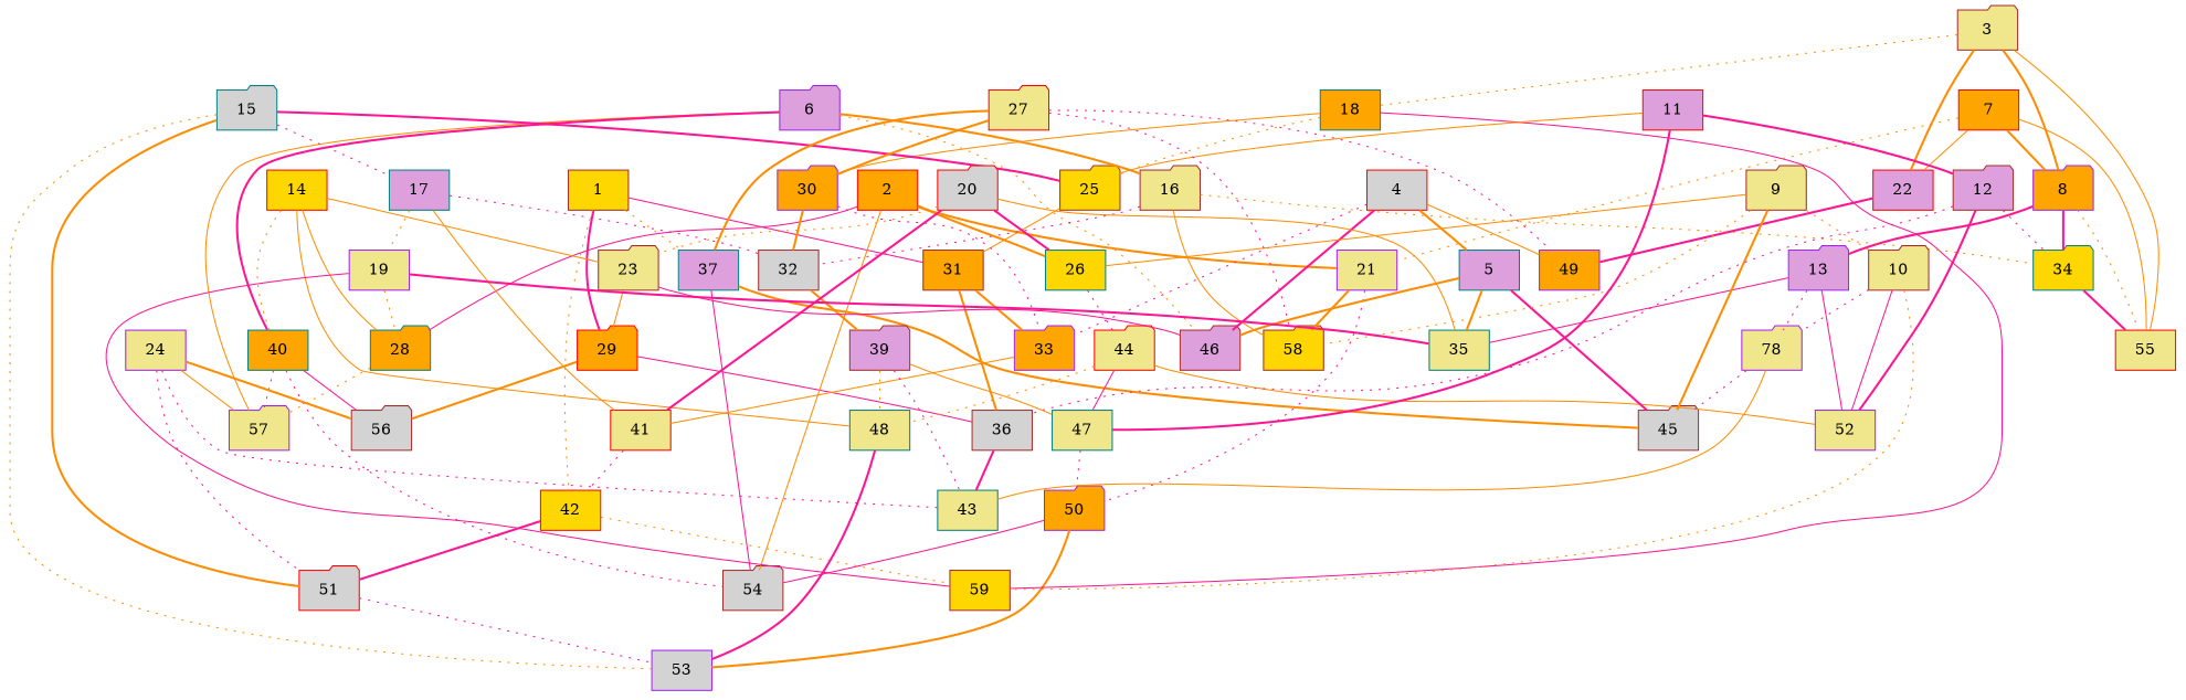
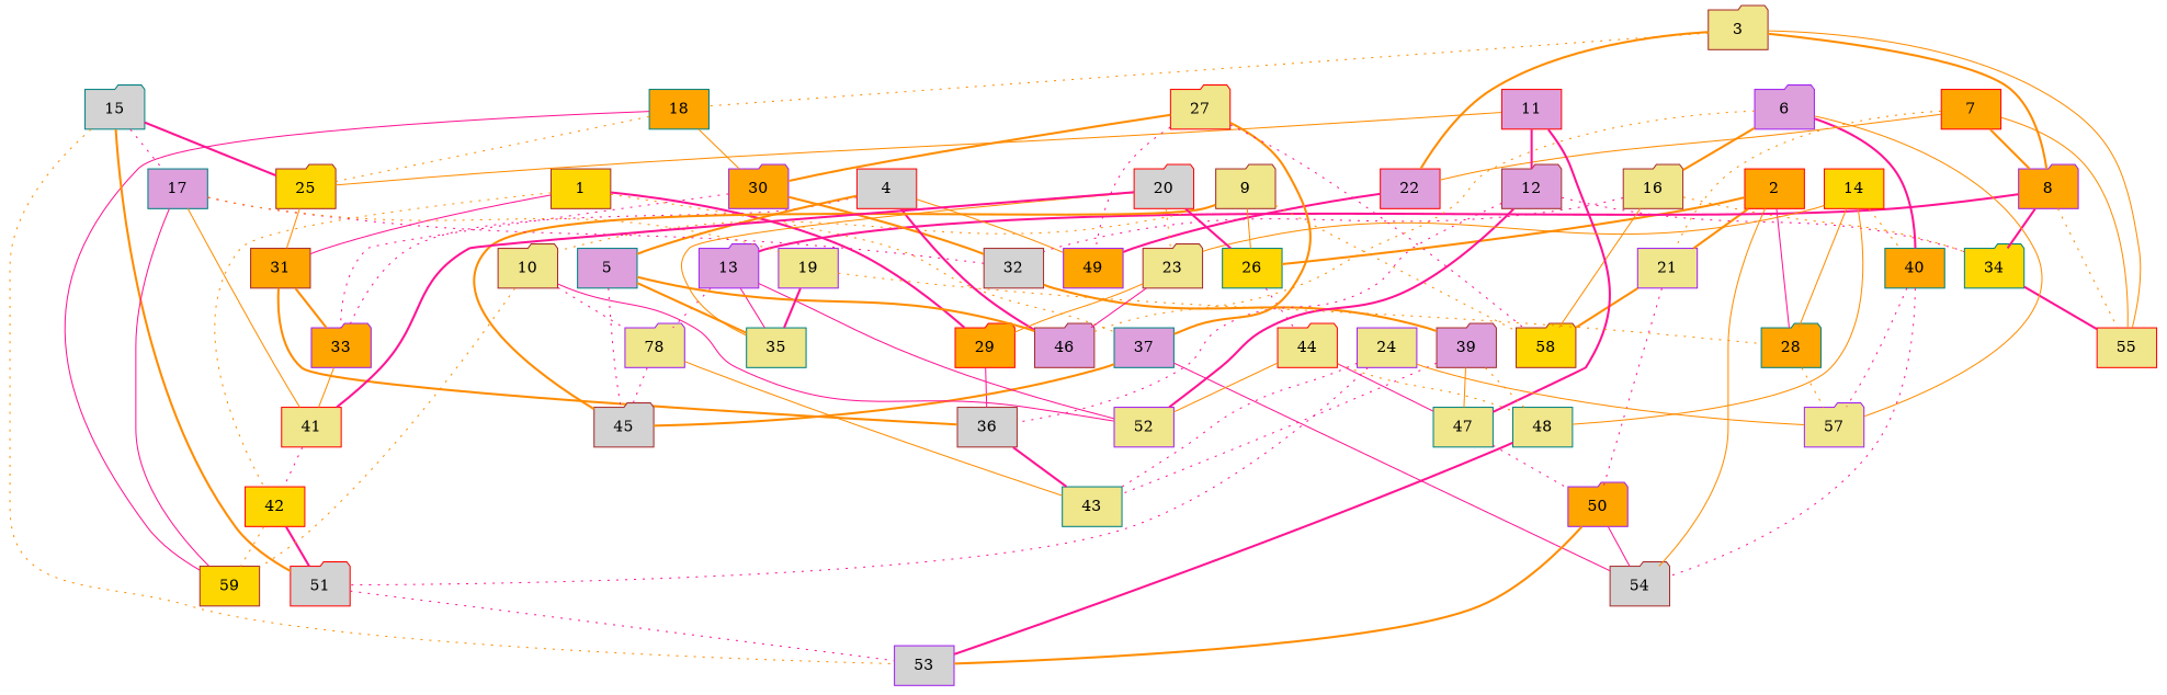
  graph {
    node [color=brown fillcolor=khaki shape=box style=filled]
    edge [color=darkorange style=dotted]
    1 [fillcolor=gold]
    29 [color=red fillcolor=orange shape=folder]
    31 [fillcolor=orange]
    37 [color=teal fillcolor=plum]
    42 [color=red fillcolor=gold]
    36 [fillcolor=lightgrey]
-   56 [fillcolor=lightgrey shape=folder]
    33 [color=purple fillcolor=orange shape=folder]
    54 [fillcolor=lightgrey shape=folder]
    45 [fillcolor=lightgrey shape=folder]
    59 [fillcolor=gold]
    51 [color=red fillcolor=lightgrey shape=folder]
    2 [color=red fillcolor=orange]
    21 [color=purple]
    26 [color=teal fillcolor=gold]
    28 [color=teal fillcolor=orange shape=folder]
    58 [fillcolor=gold shape=folder]
    50 [color=purple fillcolor=orange shape=folder]
    44 [color=red shape=folder]
    57 [color=purple shape=folder]
    8 [color=purple fillcolor=orange shape=folder]
    3 [shape=folder]
    18 [color=teal fillcolor=orange]
    22 [color=red fillcolor=plum]
    55 [color=red]
    13 [color=purple fillcolor=plum shape=folder]
    34 [color=teal fillcolor=gold shape=folder]
    25 [fillcolor=gold shape=folder]
    30 [color=purple fillcolor=orange shape=folder]
    49 [color=purple fillcolor=orange]
    4 [color=red fillcolor=lightgrey]
    5 [color=teal fillcolor=plum]
    46 [fillcolor=plum shape=folder]
    35 [color=teal]
    41 [color=red]
    6 [color=purple fillcolor=plum shape=folder]
    16 [shape=folder]
    40 [color=teal fillcolor=orange]
    32 [fillcolor=lightgrey]
    7 [color=red fillcolor=orange]
    n41 [color=purple label=78 shape=folder]
    52 [color=purple]
    9 [shape=folder]
    10 [shape=folder]
    43 [color=teal]
    11 [color=red fillcolor=plum]
    12 [fillcolor=plum shape=folder]
    47 [color=teal]
    14 [color=red fillcolor=gold]
    23 [shape=folder]
    48 [color=teal]
    53 [color=purple fillcolor=lightgrey]
    15 [color=teal fillcolor=lightgrey shape=folder]
    17 [color=teal fillcolor=plum]
    19 [color=purple]
    39 [fillcolor=plum shape=folder]
    20 [color=red fillcolor=lightgrey shape=folder]
    24 [color=purple]
    27 [color=red shape=folder]
    1 -- 29 [color=deeppink style=bold]
    1 -- 31 [color=deeppink style=solid]
    1 -- 37
    1 -- 42
    29 -- 36 [color=deeppink style=solid]
-   29 -- 56 [style=bold]
    31 -- 36 [style=bold]
    31 -- 33 [style=bold]
    37 -- 54 [color=deeppink style=solid]
    37 -- 45 [style=bold]
    42 -- 59
    42 -- 51 [color=deeppink style=bold]
    36 -- 43 [color=deeppink style=bold]
    33 -- 41 [style=solid]
    51 -- 53 [color=deeppink]
    2 -- 54 [style=solid]
    2 -- 21 [style=bold]
    2 -- 26 [style=bold]
    2 -- 28 [color=deeppink style=solid]
    21 -- 58 [style=bold]
    21 -- 50 [color=deeppink]
    26 -- 44 [color=deeppink]
    28 -- 57
    50 -- 54 [color=deeppink style=solid]
    50 -- 53 [style=bold]
    44 -- 52 [style=solid]
    44 -- 47 [color=deeppink style=solid]
    44 -- 48
    8 -- 55
    8 -- 13 [color=deeppink style=bold]
    8 -- 34 [color=deeppink style=bold]
    3 -- 8 [style=bold]
    3 -- 18
    3 -- 22 [style=bold]
    3 -- 55 [style=solid]
    18 -- 59 [color=deeppink style=solid]
    18 -- 25
    18 -- 30 [style=solid]
    22 -- 49 [color=deeppink style=bold]
    13 -- 35 [color=deeppink style=solid]
    13 -- n41 [color=deeppink]
    13 -- 52 [color=deeppink style=solid]
    34 -- 55 [color=deeppink style=bold]
    25 -- 31 [style=solid]
    30 -- 33 [color=deeppink]
    30 -- 32 [style=bold]
    4 -- 33 [color=deeppink]
    4 -- 49 [style=solid]
    4 -- 5 [style=bold]
    4 -- 46 [color=deeppink style=bold]
-   5 -- 45 [color=deeppink style=bold]
+   5 -- 45 [color=deeppink]
    5 -- 46 [style=bold]
    5 -- 35 [style=bold]
    41 -- 42 [color=deeppink]
    6 -- 57 [style=solid]
    6 -- 46
    6 -- 16 [style=bold]
    6 -- 40 [color=deeppink style=bold]
    16 -- 58 [style=solid]
    16 -- 34
    16 -- 32 [color=deeppink]
-   40 -- 56 [color=deeppink style=solid]
    40 -- 54 [color=deeppink]
    40 -- 57 [color=deeppink]
    32 -- 39 [style=bold]
    7 -- 21
    7 -- 8 [style=bold]
    7 -- 22 [style=solid]
    7 -- 55 [style=solid]
    n41 -- 45 [color=deeppink]
    n41 -- 43 [style=solid]
    9 -- 45 [style=bold]
    9 -- 26 [style=solid]
    9 -- 58
    9 -- 10
    10 -- 59
    10 -- n41 [color=deeppink]
    10 -- 52 [color=deeppink style=solid]
    11 -- 25 [style=solid]
    11 -- 12 [color=deeppink style=bold]
    11 -- 47 [color=deeppink style=bold]
    12 -- 36 [color=deeppink]
    12 -- 34 [color=deeppink]
    12 -- 52 [color=deeppink style=bold]
    47 -- 50 [color=deeppink]
    14 -- 28 [style=solid]
    14 -- 40
    14 -- 23 [style=solid]
    14 -- 48 [style=solid]
    23 -- 29 [style=solid]
    23 -- 46 [color=deeppink style=solid]
    48 -- 53 [color=deeppink style=bold]
    15 -- 51 [style=bold]
    15 -- 25 [color=deeppink style=bold]
    15 -- 53
    15 -- 17 [color=deeppink]
    17 -- 41 [style=solid]
    17 -- 32 [color=deeppink]
    17 -- 19
-   19 -- 59 [color=deeppink style=solid]
+   17 -- 59 [color=deeppink style=solid]
    19 -- 28
    19 -- 35 [color=deeppink style=bold]
    39 -- 43 [color=deeppink]
    39 -- 47 [style=solid]
    39 -- 48
    20 -- 26 [color=deeppink style=bold]
    20 -- 35 [style=solid]
    20 -- 41 [color=deeppink style=bold]
    20 -- 23
-   24 -- 56 [style=bold]
    24 -- 51 [color=deeppink]
    24 -- 57 [style=solid]
    24 -- 43 [color=deeppink]
    27 -- 37 [style=bold]
    27 -- 58 [color=deeppink]
    27 -- 30 [style=bold]
    27 -- 49 [color=deeppink]
  }
